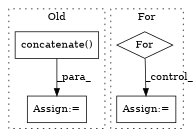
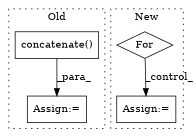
  digraph {
    node [a=68 l=3 shape=box]
    n1 [a=75 l="15,1" label="concatenate()" s="1716,1746"]
    n2 [label="Assign:=" s=1713]
    n3 [a=107 l="4,6" label=For s="2564,2592" shape=diamond]
    n4 [label="Assign:=" s=2769]
    subgraph cluster_1 {
      label=Old
      style=dotted
      n1
      n2
    }
    subgraph cluster_2 {
-     label=For
+     label=New
      style=dotted
      n3
      n4
    }
    n1 -> n2 [label=_para_]
    n3 -> n4 [label=_control_]
  }
